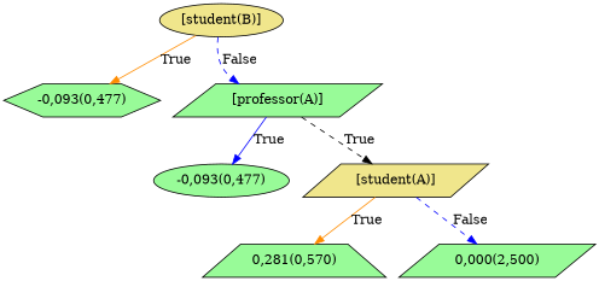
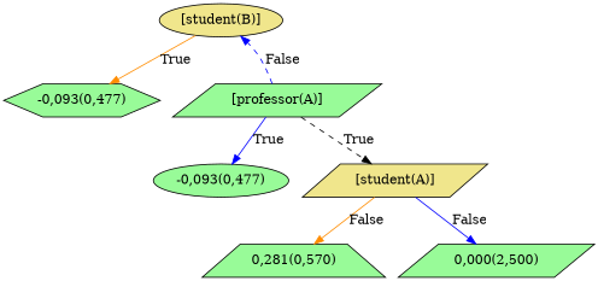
  digraph {
    node [fillcolor=palegreen shape=parallelogram style=filled]
    edge [color=blue style=solid]
    n1 [fillcolor=khaki label="[student(B)]" shape=ellipse]
    n2 [label="-0,093(0,477)" shape=hexagon]
    n3 [label="[professor(A)]"]
    n4 [label="-0,093(0,477)" shape=ellipse]
    n5 [fillcolor=khaki label="[student(A)]"]
    n6 [label="0,281(0,570)" shape=trapezium]
    n7 [label="0,000(2,500)"]
    n1 -> n2 [color=darkorange label=True]
-   n1 -> n3 [label=False style=dashed]
+   n3 -> n1 [label=False style=dashed]
    n3 -> n4 [label=True]
    n3 -> n5 [color=black label=True style=dashed]
-   n5 -> n6 [color=darkorange label=True]
-   n5 -> n7 [label=False style=dashed]
+   n5 -> n6 [color=darkorange label=False]
+   n5 -> n7 [label=False]
  }
